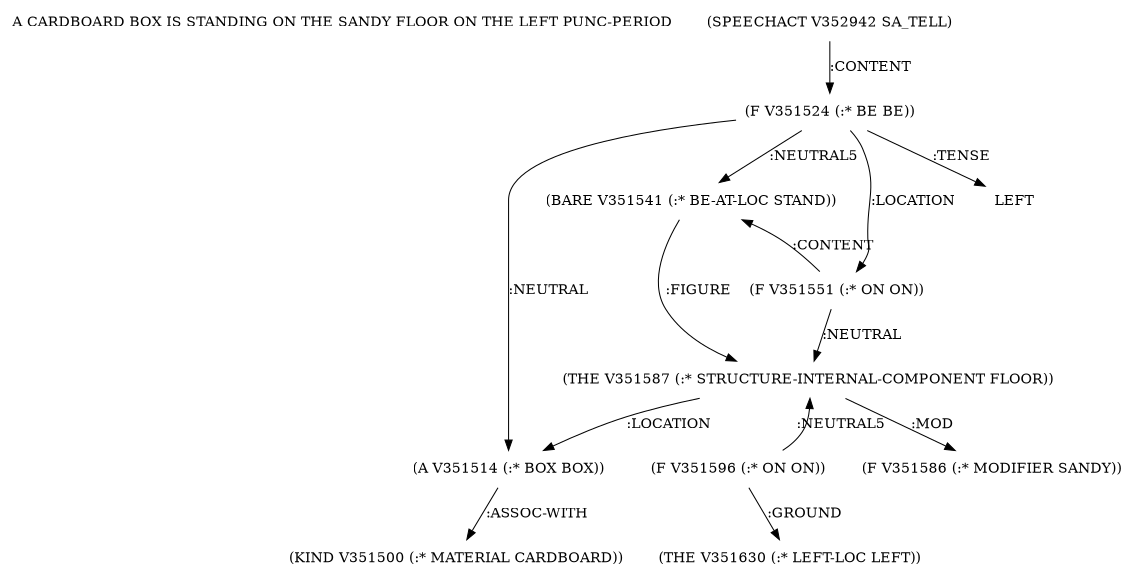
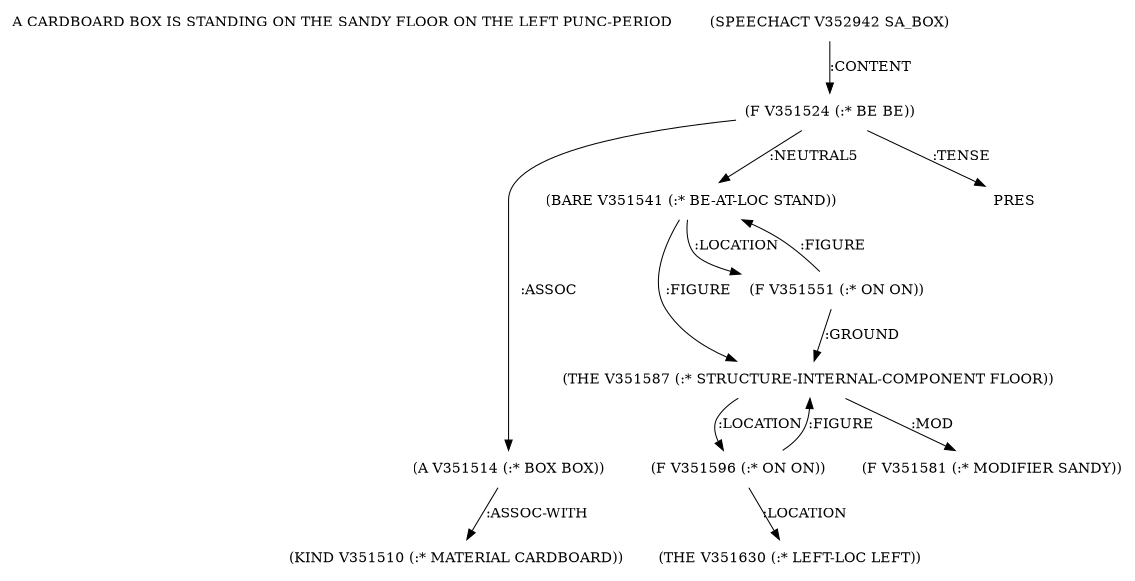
  digraph {
    node [shape=none]
    "A CARDBOARD BOX IS STANDING ON THE SANDY FLOOR ON THE LEFT PUNC-PERIOD"
-   n2 [label="(SPEECHACT V352942 SA_TELL)"]
+   n2 [label="(SPEECHACT V352942 SA_BOX)"]
    n3 [label="(F V351524 (:* BE BE))"]
    n4 [label="(A V351514 (:* BOX BOX))"]
    n5 [label="(BARE V351541 (:* BE-AT-LOC STAND))"]
-   n6 [label=LEFT]
-   n7 [label="(KIND V351500 (:* MATERIAL CARDBOARD))"]
+   n6 [label=PRES]
+   n7 [label="(KIND V351510 (:* MATERIAL CARDBOARD))"]
    n8 [label="(F V351551 (:* ON ON))"]
    n9 [label="(THE V351587 (:* STRUCTURE-INTERNAL-COMPONENT FLOOR))"]
    n10 [label="(F V351596 (:* ON ON))"]
-   n11 [label="(F V351586 (:* MODIFIER SANDY))"]
+   n11 [label="(F V351581 (:* MODIFIER SANDY))"]
    n12 [label="(THE V351630 (:* LEFT-LOC LEFT))"]
    n2 -> n3 [label=":CONTENT"]
-   n3 -> n4 [label=":NEUTRAL"]
+   n3 -> n4 [label=":ASSOC"]
    n3 -> n5 [label=":NEUTRAL5"]
    n3 -> n6 [label=":TENSE"]
    n4 -> n7 [label=":ASSOC-WITH"]
-   n3 -> n8 [label=":LOCATION"]
+   n5 -> n8 [label=":LOCATION"]
    n5 -> n9 [label=":FIGURE"]
-   n8 -> n5 [label=":CONTENT"]
-   n8 -> n9 [label=":NEUTRAL"]
-   n9 -> n4 [label=":LOCATION"]
+   n8 -> n5 [label=":FIGURE"]
+   n8 -> n9 [label=":GROUND"]
+   n9 -> n10 [label=":LOCATION"]
    n9 -> n11 [label=":MOD"]
-   n10 -> n9 [label=":NEUTRAL5"]
-   n10 -> n12 [label=":GROUND"]
+   n10 -> n9 [label=":FIGURE"]
+   n10 -> n12 [label=":LOCATION"]
  }
